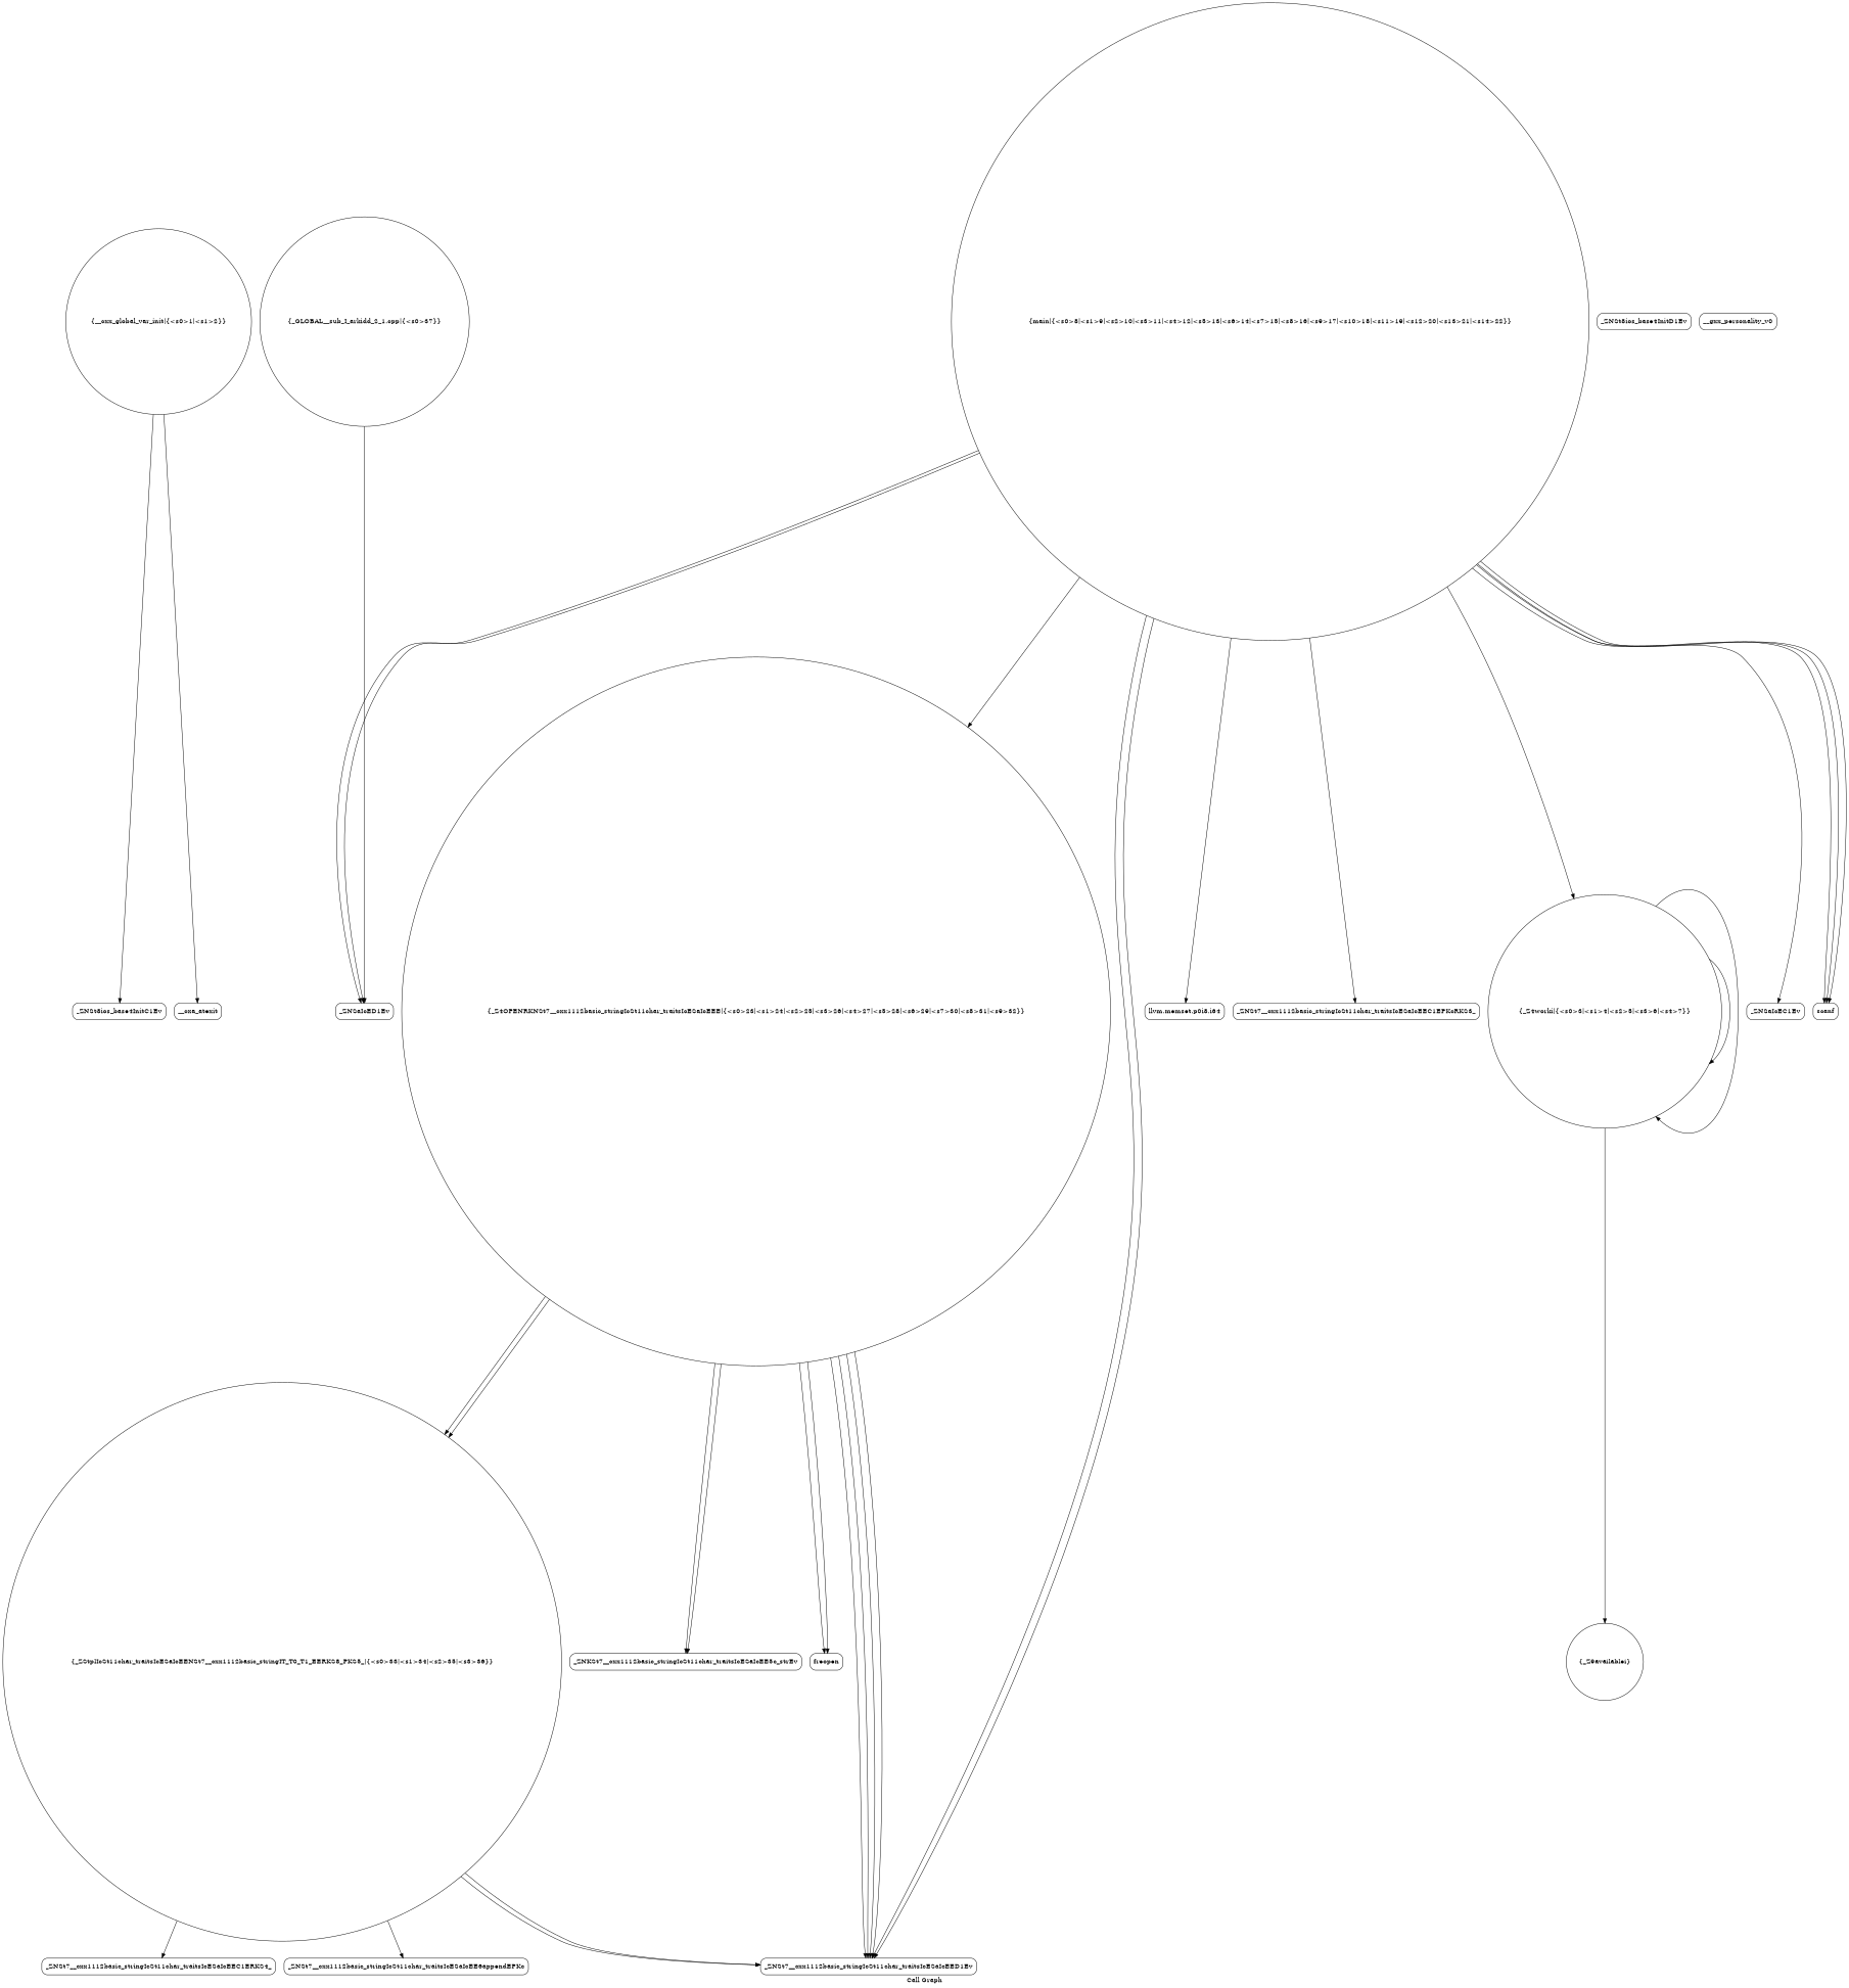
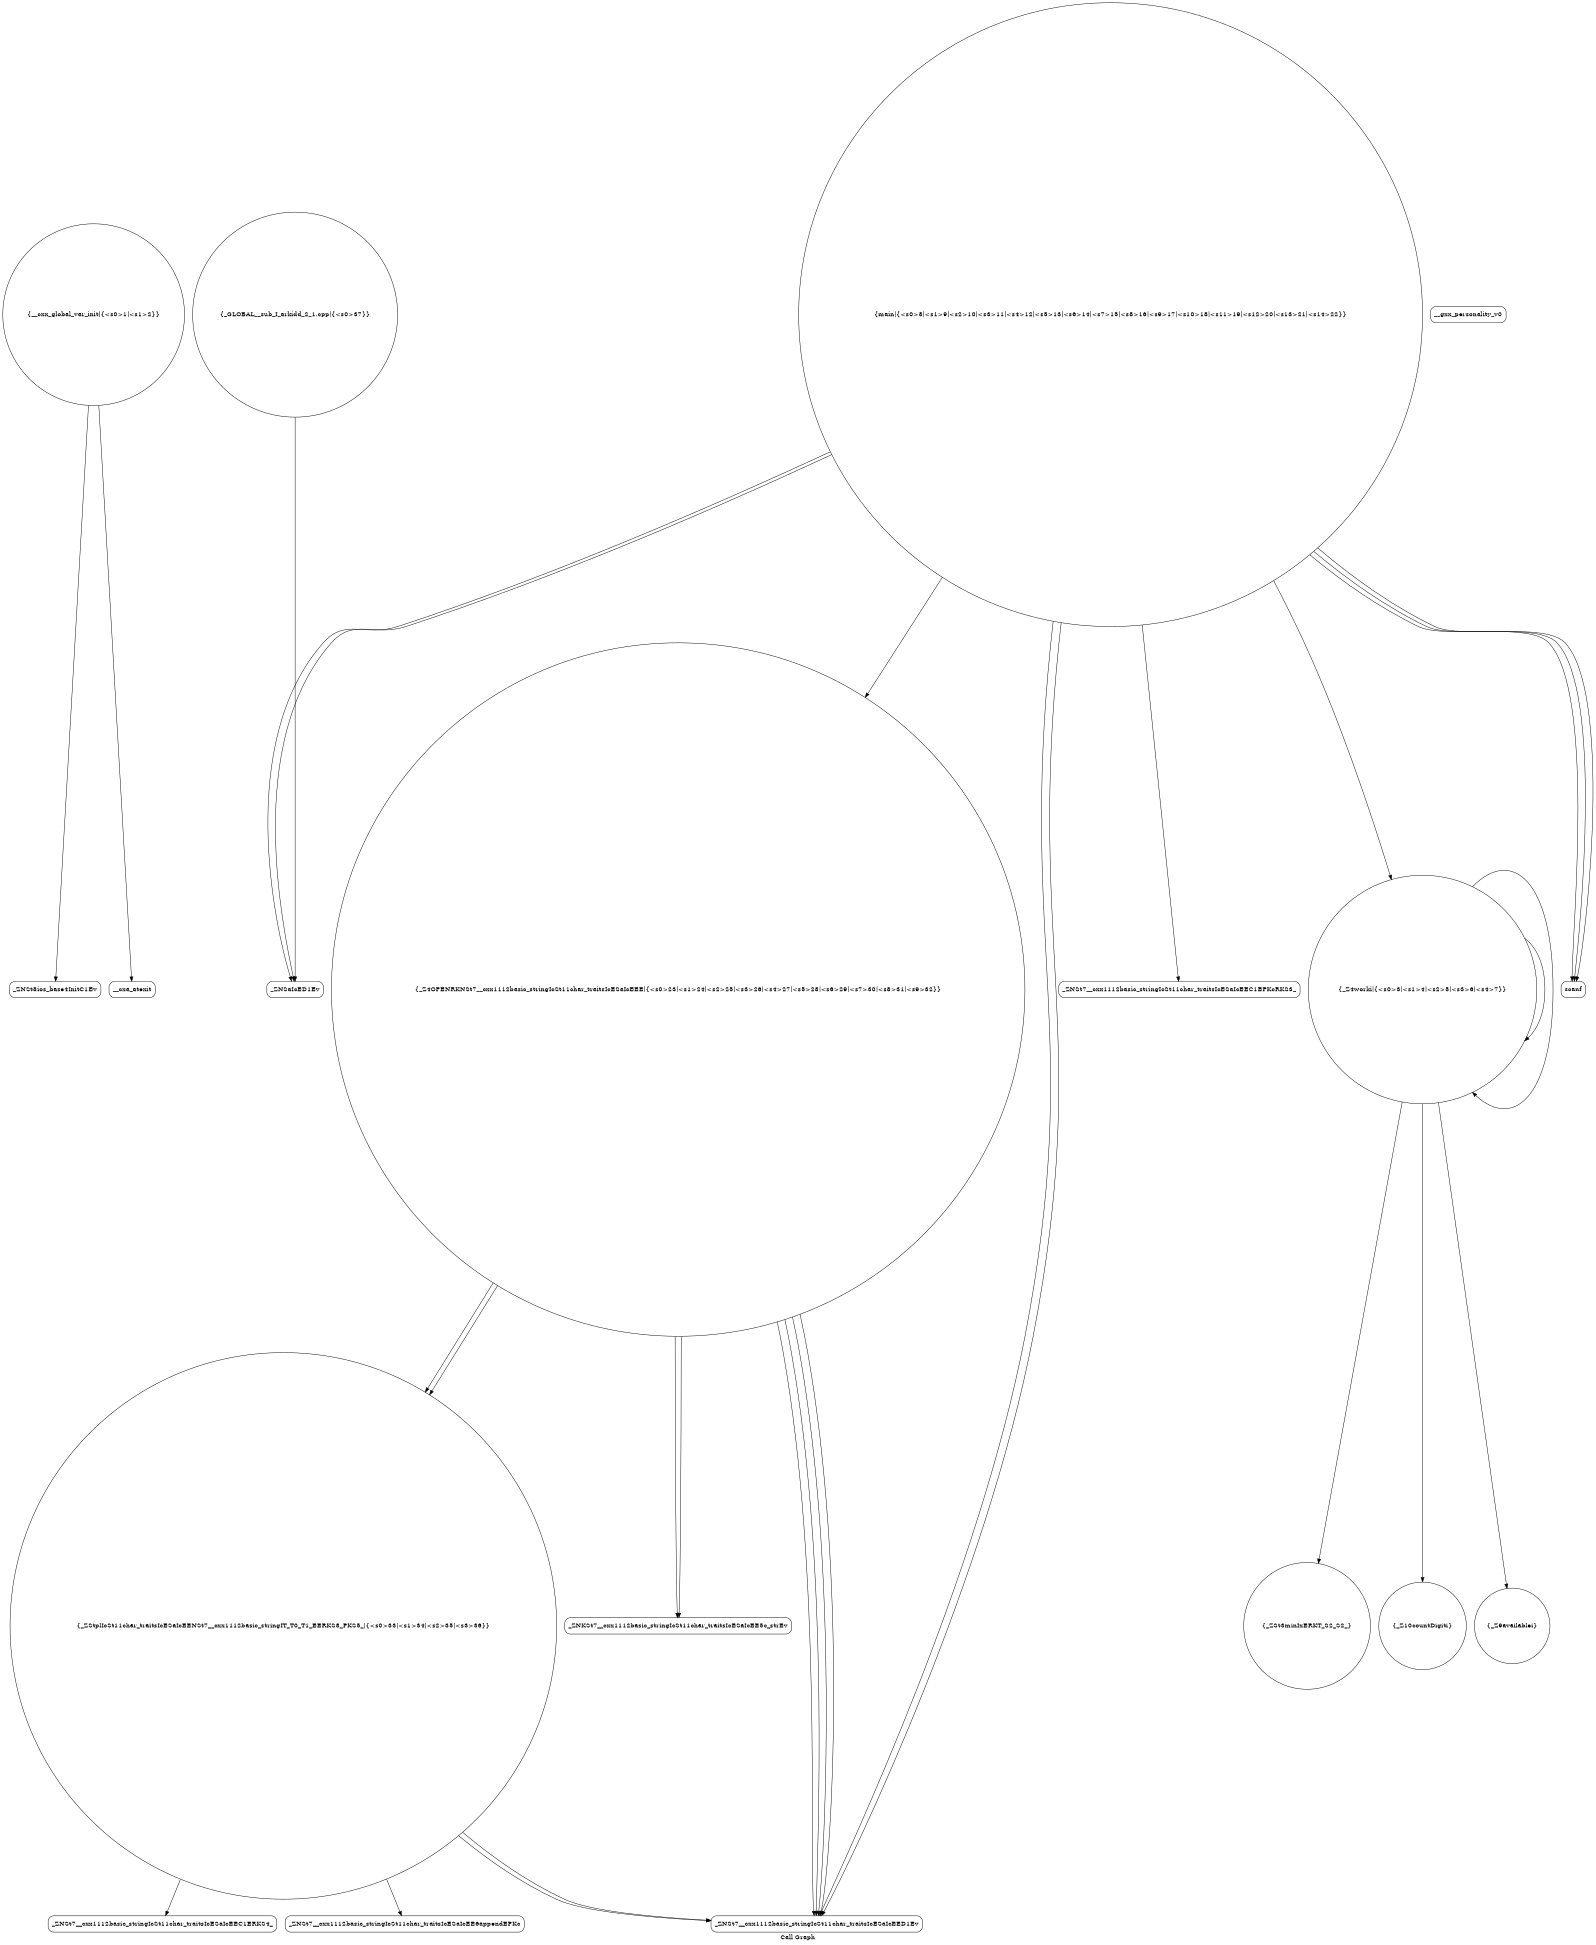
  digraph {
    label="Call Graph"
    node [shape=Mrecord]
    edge [color=black tailport=s0]
    n1 [label="{__cxx_global_var_init|{<s0>1|<s1>2}}" shape=circle]
    n2 [label="{_ZNSt8ios_base4InitC1Ev}"]
    n3 [label="{__cxa_atexit}"]
+   n4 [label="{_ZSt3minIxERKT_S2_S2_}" shape=circle]
    n5 [label="{_ZNSaIcED1Ev}"]
    n6 [label="{_ZNSt7__cxx1112basic_stringIcSt11char_traitsIcESaIcEEC1ERKS4_}"]
-   n7 [label="{_ZNSt8ios_base4InitD1Ev}"]
    n8 [label="{_Z4OPENRKNSt7__cxx1112basic_stringIcSt11char_traitsIcESaIcEEE|{<s0>23|<s1>24|<s2>25|<s3>26|<s4>27|<s5>28|<s6>29|<s7>30|<s8>31|<s9>32}}" shape=circle]
    n9 [label="{_ZStplIcSt11char_traitsIcESaIcEENSt7__cxx1112basic_stringIT_T0_T1_EERKS8_PKS5_|{<s0>33|<s1>34|<s2>35|<s3>36}}" shape=circle]
    n10 [label="{_ZNKSt7__cxx1112basic_stringIcSt11char_traitsIcESaIcEE5c_strEv}"]
-   n11 [label="{freopen}"]
    n12 [label="{_ZNSt7__cxx1112basic_stringIcSt11char_traitsIcESaIcEED1Ev}"]
    n13 [label="{_ZNSt7__cxx1112basic_stringIcSt11char_traitsIcESaIcEE6appendEPKc}"]
-   n14 [label="{llvm.memset.p0i8.i64}"]
    n15 [label="{_GLOBAL__sub_I_arkidd_2_1.cpp|{<s0>37}}" shape=circle]
+   n16 [label="{_Z10countDigiti}" shape=circle]
    n17 [label="{_ZNSt7__cxx1112basic_stringIcSt11char_traitsIcESaIcEEC1EPKcRKS3_}"]
    n18 [label="{_Z4worki|{<s0>3|<s1>4|<s2>5|<s3>6|<s4>7}}" shape=circle]
    n19 [label="{_Z9availablei}" shape=circle]
    n20 [label="{main|{<s0>8|<s1>9|<s2>10|<s3>11|<s4>12|<s5>13|<s6>14|<s7>15|<s8>16|<s9>17|<s10>18|<s11>19|<s12>20|<s13>21|<s14>22}}" shape=circle]
-   n21 [label="{_ZNSaIcEC1Ev}"]
    n22 [label="{scanf}"]
    n23 [label="{__gxx_personality_v0}"]
    n1 -> n2
    n1 -> n3 [tailport=s1]
    n8 -> n9
    n8 -> n9 [tailport=s4]
    n8 -> n10 [tailport=s1]
    n8 -> n10 [tailport=s5]
-   n8 -> n11 [tailport=s2]
-   n8 -> n11 [tailport=s6]
    n8 -> n12 [tailport=s3]
    n8 -> n12 [tailport=s7]
    n8 -> n12 [tailport=s8]
    n8 -> n12 [tailport=s9]
    n9 -> n6
    n9 -> n12 [tailport=s2]
    n9 -> n12 [tailport=s3]
    n9 -> n13 [tailport=s1]
    n15 -> n5
+   n18 -> n4 [tailport=s4]
+   n18 -> n16 [tailport=s1]
    n18 -> n18 [tailport=s2]
    n18 -> n18 [tailport=s3]
    n18 -> n19
    n20 -> n5 [tailport=s4]
    n20 -> n5 [tailport=s8]
    n20 -> n8 [tailport=s2]
    n20 -> n12 [tailport=s3]
    n20 -> n12 [tailport=s7]
-   n20 -> n14 [tailport=s10]
    n20 -> n17 [tailport=s1]
    n20 -> n18 [tailport=s11]
-   n20 -> n21
    n20 -> n22 [tailport=s5]
    n20 -> n22 [tailport=s6]
    n20 -> n22 [tailport=s9]
  }
